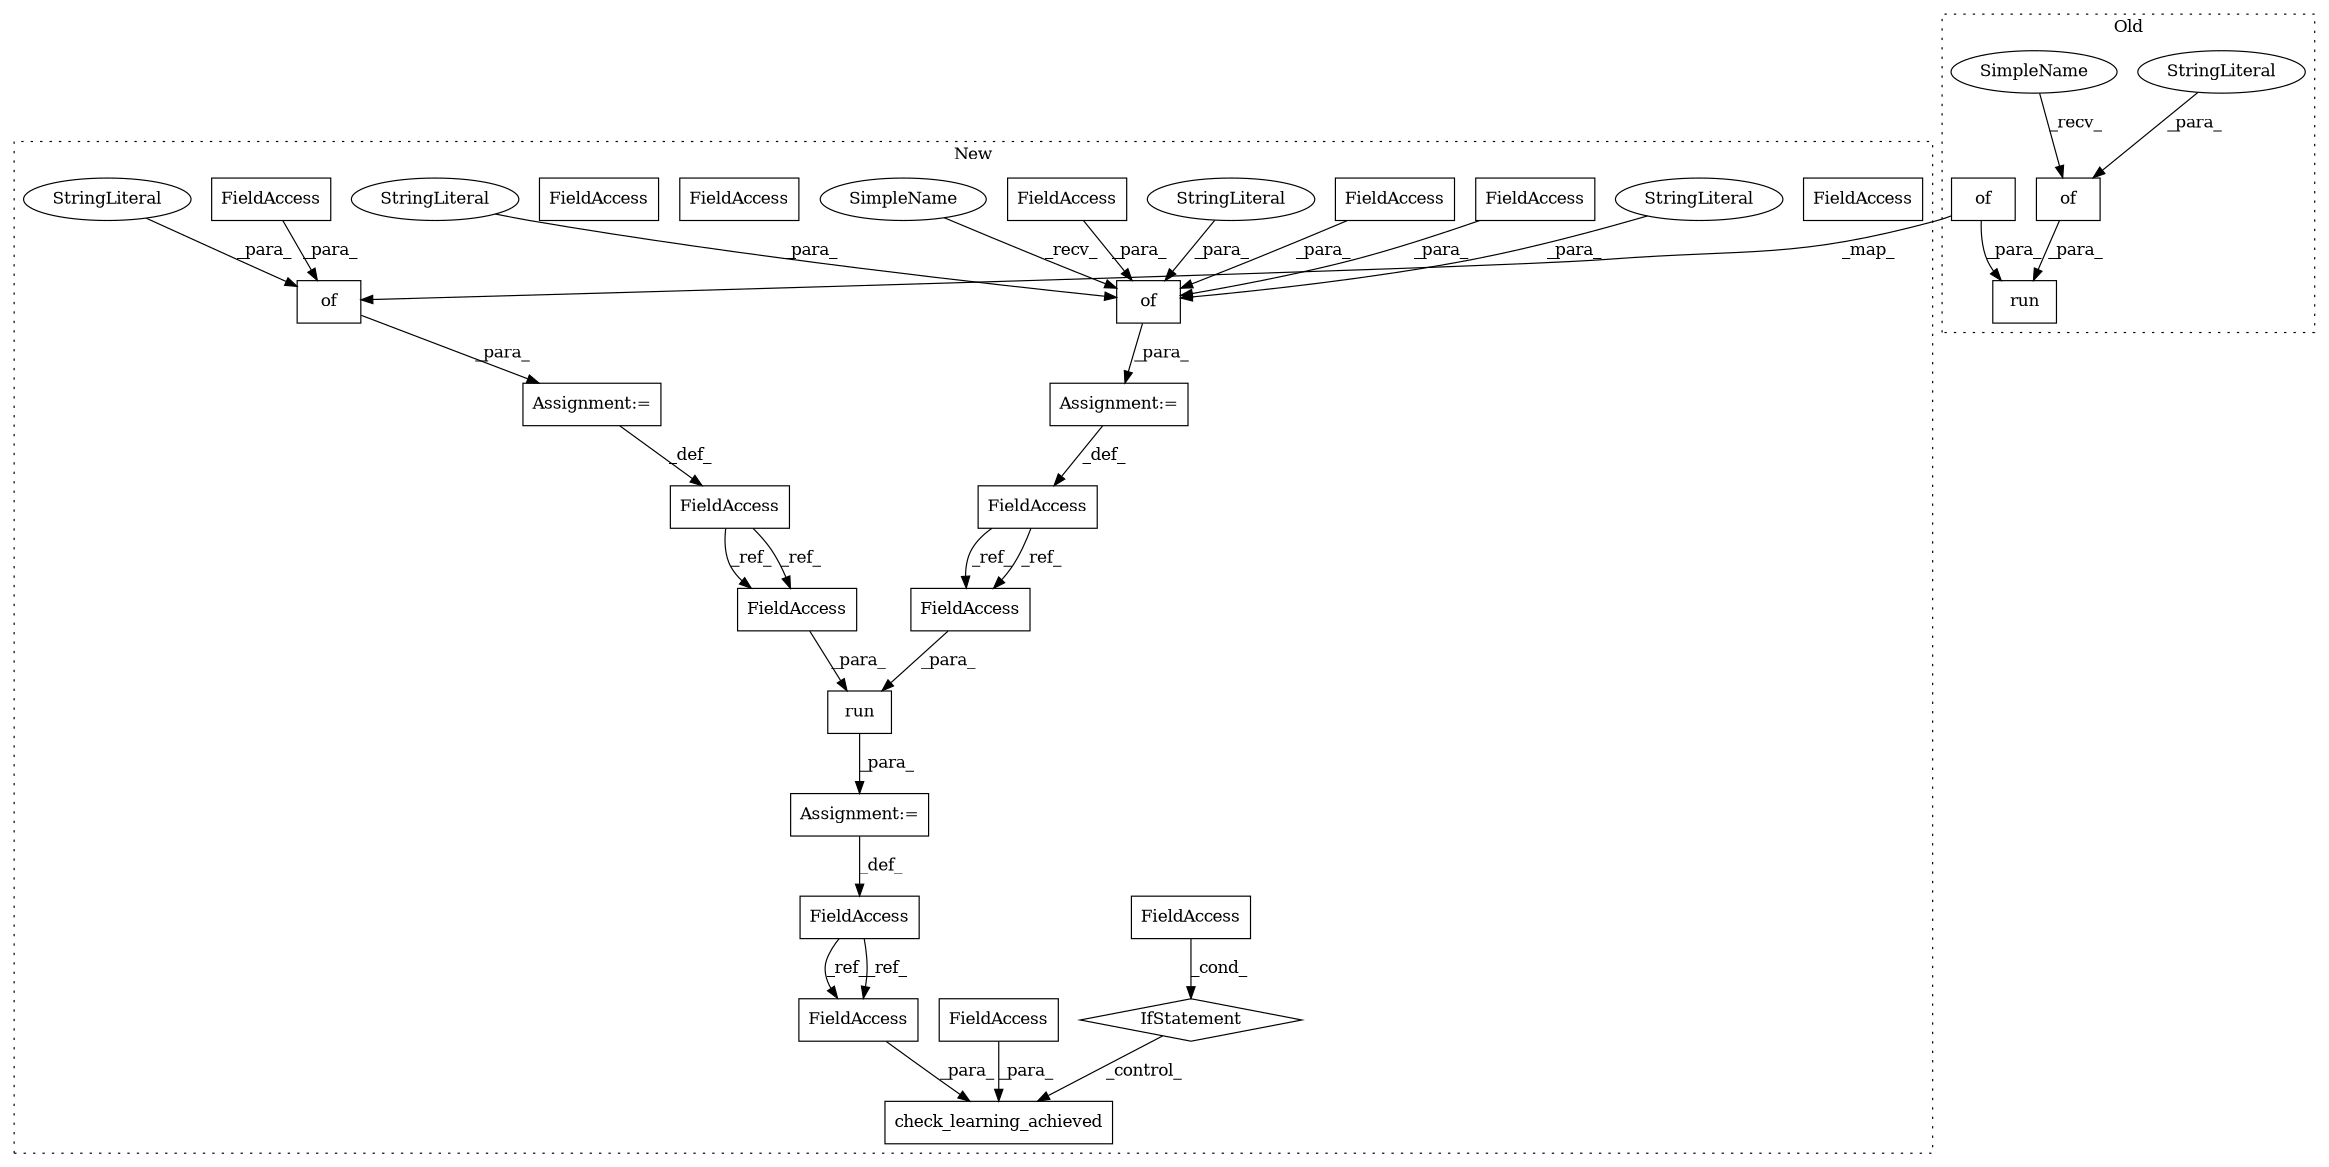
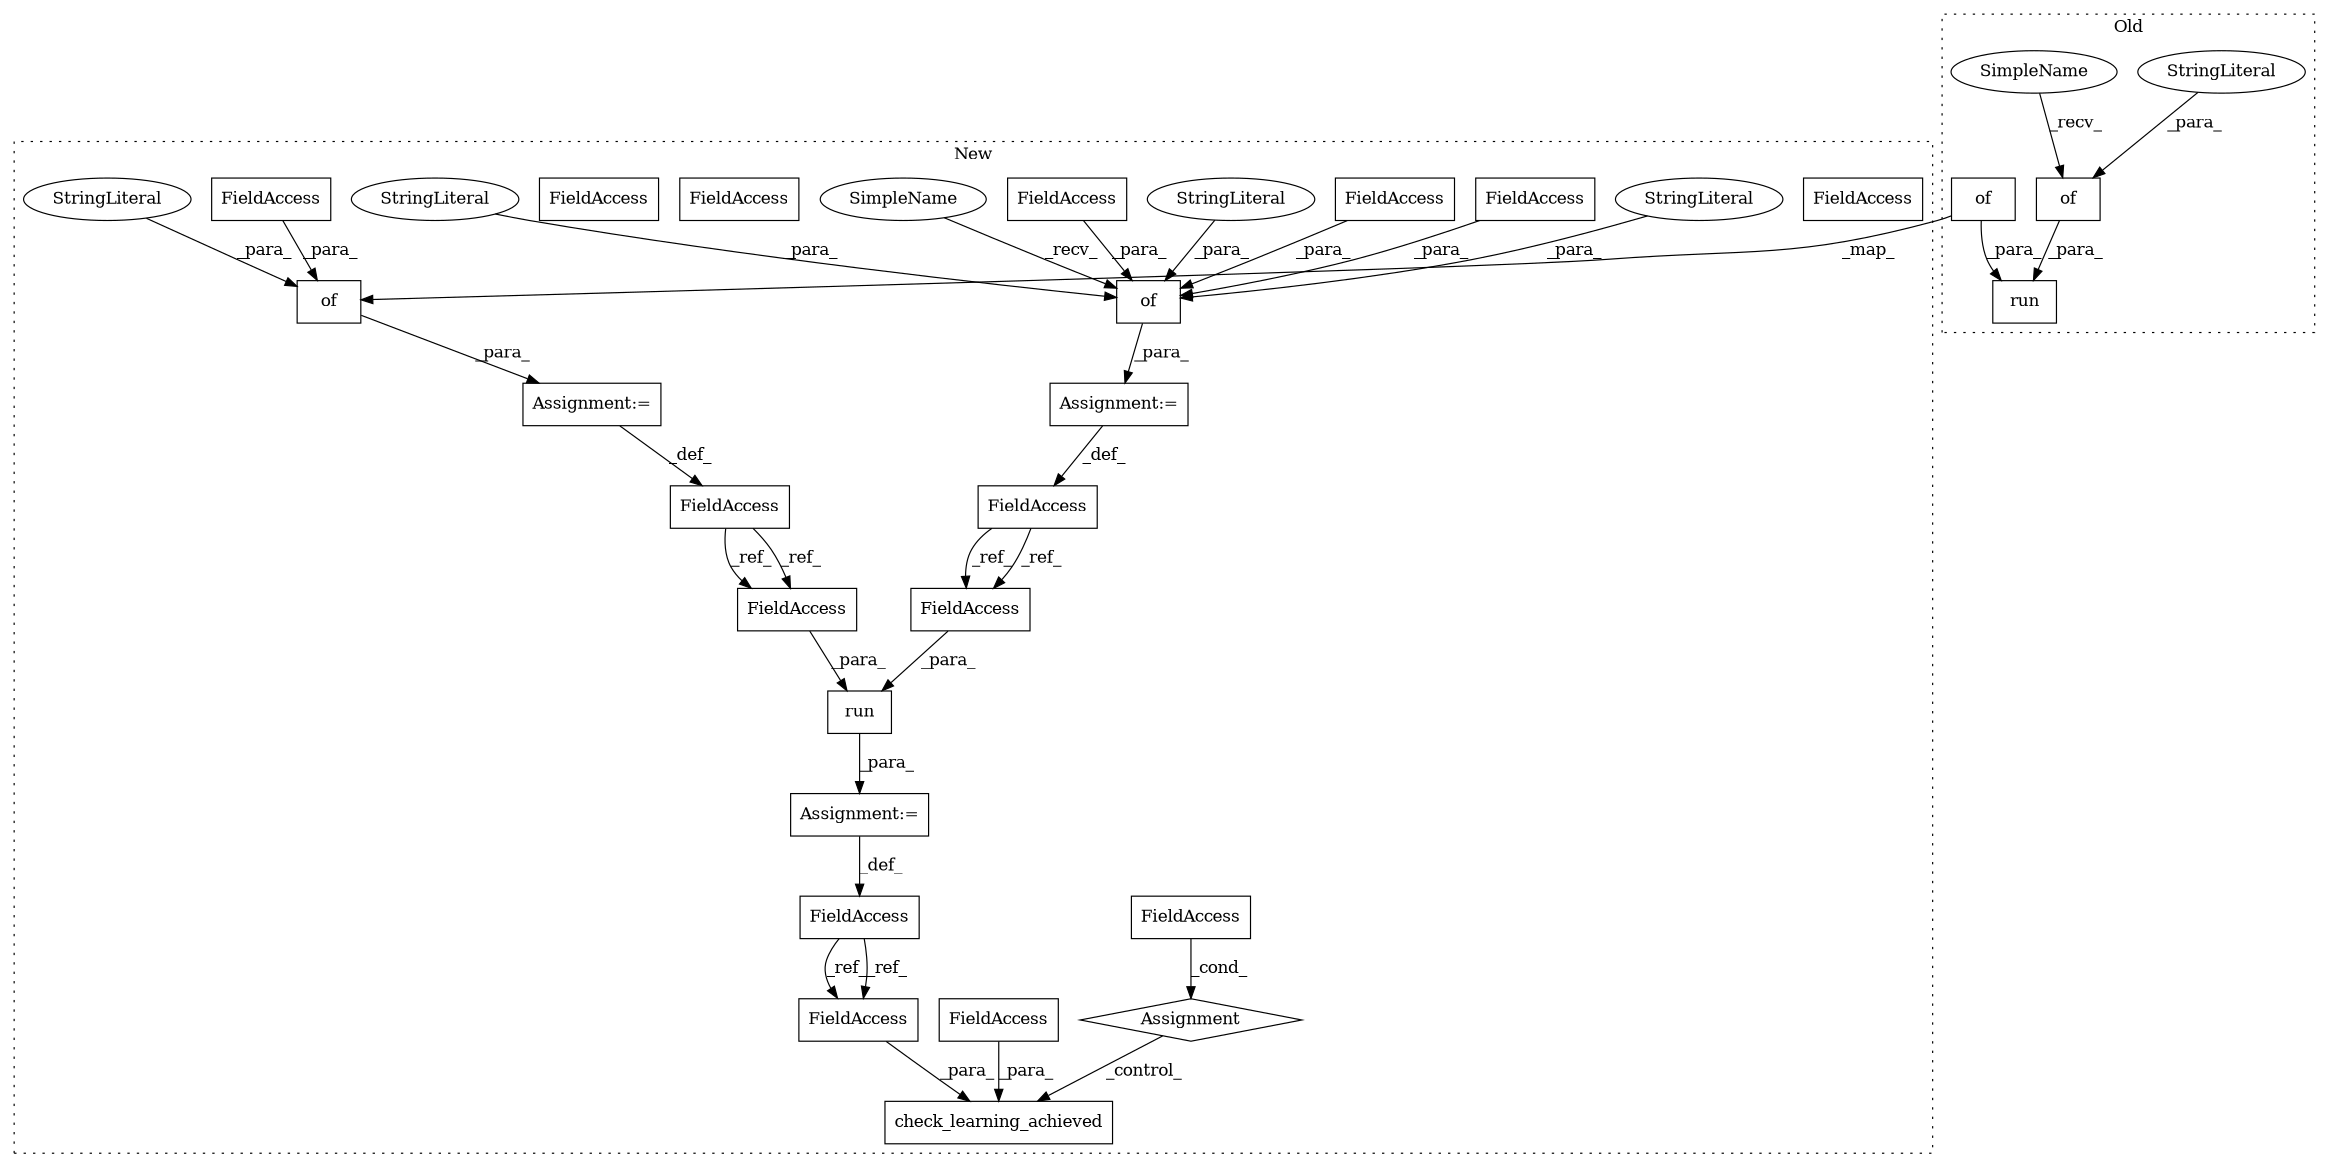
  digraph {
    node [a=22 l=4 s=3317 shape=box]
    n1 [a=32 l="3,1" label=of s="3326,3383"]
    n2 [a=45 l=21 label=StringLiteral s=3357 shape=ellipse]
    n3 [a=32 l="4,1" label=run s="3312,3856"]
    n4 [a=32 l="3,1" label=of s="3389,3855"]
    n5 [a=42 l=3 label=SimpleName s=3322 shape=ellipse]
    n6 [a=32 l="24,1" label=check_learning_achieved s="3293,3341"]
    n7 [label=FieldAccess s=3269]
    n8 [l=7 label=FieldAccess]
    n9 [a=32 l="3,1" label=of s="3097,3213"]
    n10 [a=45 l=21 label=StringLiteral s=3175 shape=ellipse]
    n11 [a=45 l=17 label=StringLiteral s=3137 shape=ellipse]
    n12 [label=FieldAccess s=3121]
    n13 [label=FieldAccess s=3155]
-   n14 [a=25 l="4,2" label=IfStatement s="3265,3281" shape=diamond]
+   n14 [a=25 l="4,2" label=Assignment s="3265,3281" shape=diamond]
    n15 [a=7 l=1 label="Assignment:=" s=3229]
    n16 [a=45 l=20 label=StringLiteral s=3100 shape=ellipse]
    n17 [label=FieldAccess s=3197]
    n18 [label=FieldAccess s=3325]
    n19 [l=7 label=FieldAccess s=3222]
    n20 [a=7 l=1 label="Assignment:=" s=3092]
    n21 [label=FieldAccess s=3088]
    n22 [label=FieldAccess s=3252]
    n23 [a=32 l="4,1" label=run s="3235,3256"]
    n24 [l=6 label=FieldAccess s=2577]
    n25 [a=32 l="3,1" label=of s="2588,3079"]
    n26 [l=6 label=FieldAccess s=3245]
    n27 [a=7 l=1 label="Assignment:=" s=2583]
    n28 [label=FieldAccess s=3069]
    n29 [a=45 l=13 label=StringLiteral s=3055 shape=ellipse]
    n30 [l=6 label=FieldAccess s=3245]
    n31 [label=FieldAccess s=3252]
    n32 [l=7 label=FieldAccess]
    n33 [a=42 l=3 label=SimpleName s=3093 shape=ellipse]
    subgraph cluster_1 {
      label=Old
      style=dotted
      n1
      n2
      n3
      n4
      n5
    }
    subgraph cluster_2 {
      label=New
      style=dotted
      n6
      n7
      n8
      n9
      n10
      n11
      n12
      n13
      n14
      n15
      n16
      n17
      n18
      n19
      n20
      n21
      n22
      n23
      n24
      n25
      n26
      n27
      n28
      n29
      n30
      n31
      n32
      n33
    }
    n1 -> n3 [label=_para_]
    n2 -> n1 [label=_para_]
    n4 -> n3 [label=_para_]
    n4 -> n25 [label=_map_]
    n5 -> n1 [label=_recv_]
    n7 -> n14 [label=_cond_]
    n9 -> n20 [label=_para_]
    n10 -> n9 [label=_para_]
    n11 -> n9 [label=_para_]
    n12 -> n9 [label=_para_]
    n13 -> n9 [label=_para_]
    n14 -> n6 [label=_control_]
    n15 -> n19 [label=_def_]
    n16 -> n9 [label=_para_]
    n17 -> n9 [label=_para_]
    n18 -> n6 [label=_para_]
    n19 -> n32 [label=_ref_]
    n19 -> n32 [label=_ref_]
    n20 -> n21 [label=_def_]
    n21 -> n31 [label=_ref_]
    n21 -> n31 [label=_ref_]
    n23 -> n15 [label=_para_]
    n24 -> n30 [label=_ref_]
    n24 -> n30 [label=_ref_]
    n25 -> n27 [label=_para_]
    n27 -> n24 [label=_def_]
    n28 -> n25 [label=_para_]
    n29 -> n25 [label=_para_]
    n30 -> n23 [label=_para_]
    n31 -> n23 [label=_para_]
    n32 -> n6 [label=_para_]
    n33 -> n9 [label=_recv_]
  }
